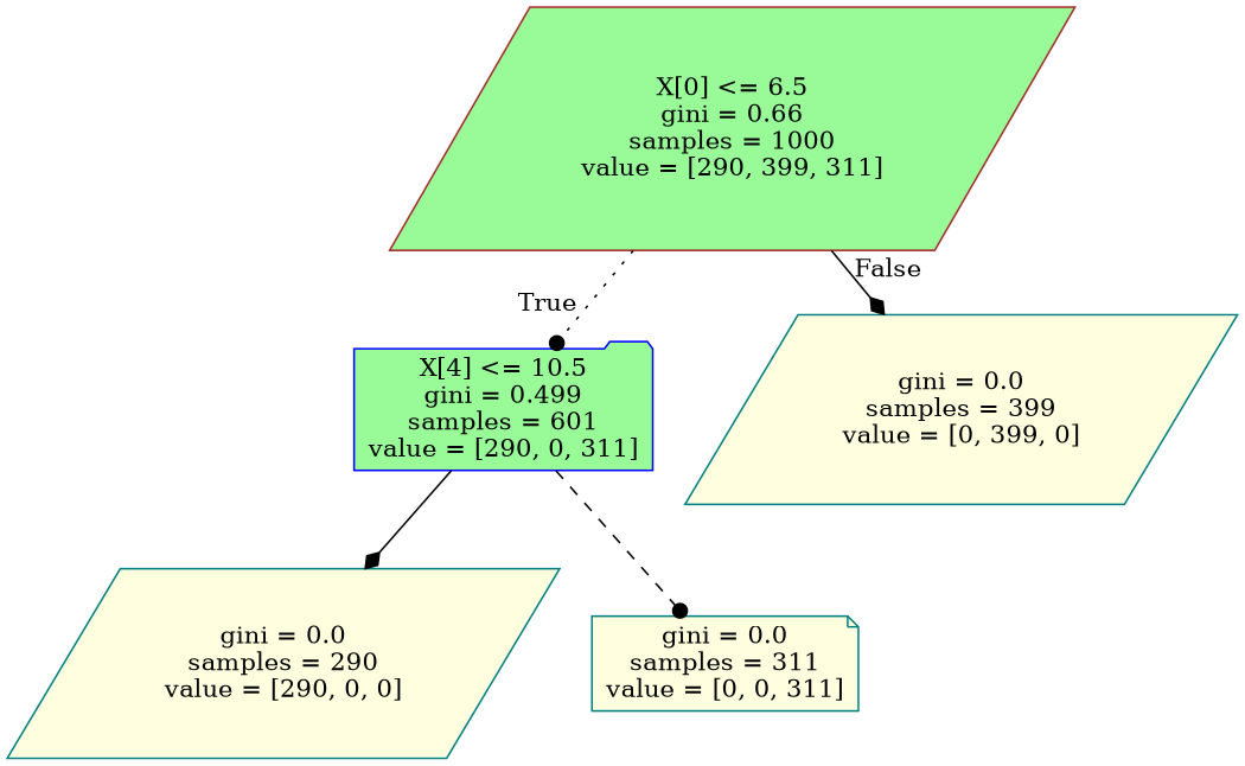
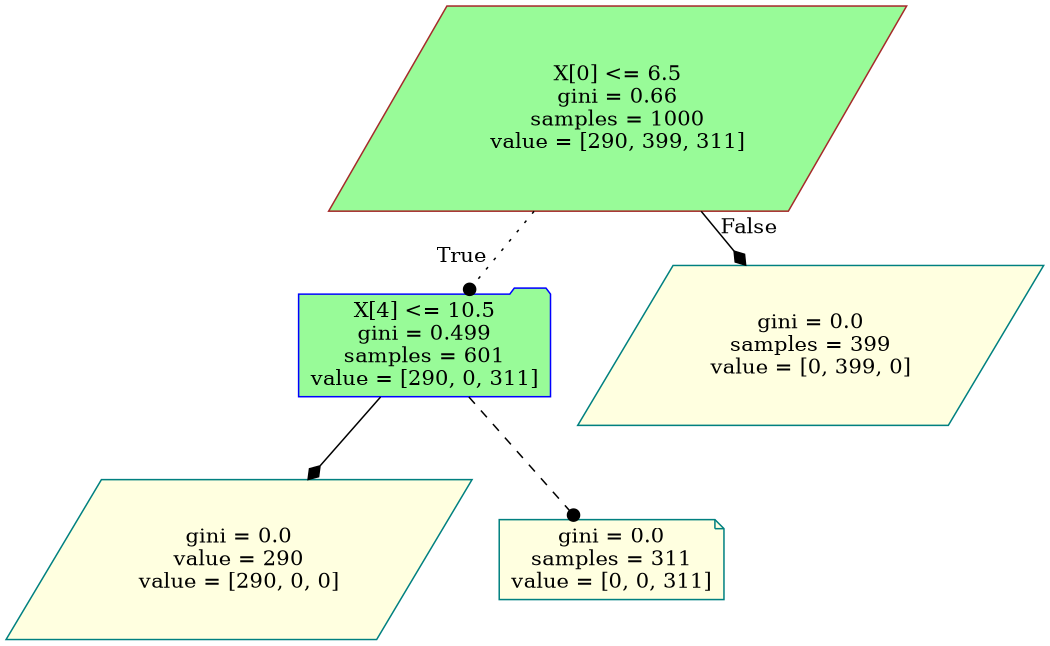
  digraph {
    node [shape=parallelogram style=filled fillcolor=lightyellow color=teal]
    edge [style=solid arrowhead=dot]
    n1 [label="X[0] <= 6.5\ngini = 0.66\nsamples = 1000\nvalue = [290, 399, 311]" fillcolor=palegreen color=brown]
    n2 [label="X[4] <= 10.5\ngini = 0.499\nsamples = 601\nvalue = [290, 0, 311]" shape=folder fillcolor=palegreen color=blue]
    n3 [label="gini = 0.0\nsamples = 399\nvalue = [0, 399, 0]"]
-   n4 [label="gini = 0.0\nsamples = 290\nvalue = [290, 0, 0]"]
+   n4 [label="gini = 0.0\nvalue = 290\nvalue = [290, 0, 0]"]
    n5 [label="gini = 0.0\nsamples = 311\nvalue = [0, 0, 311]" shape=note]
    n1 -> n2 [headlabel=True labelangle=45 labeldistance=2.5 style=dotted]
    n1 -> n3 [headlabel=False labelangle=-45 labeldistance=2.5 arrowhead=diamond]
    n2 -> n4 [arrowhead=diamond]
    n2 -> n5 [style=dashed]
  }
